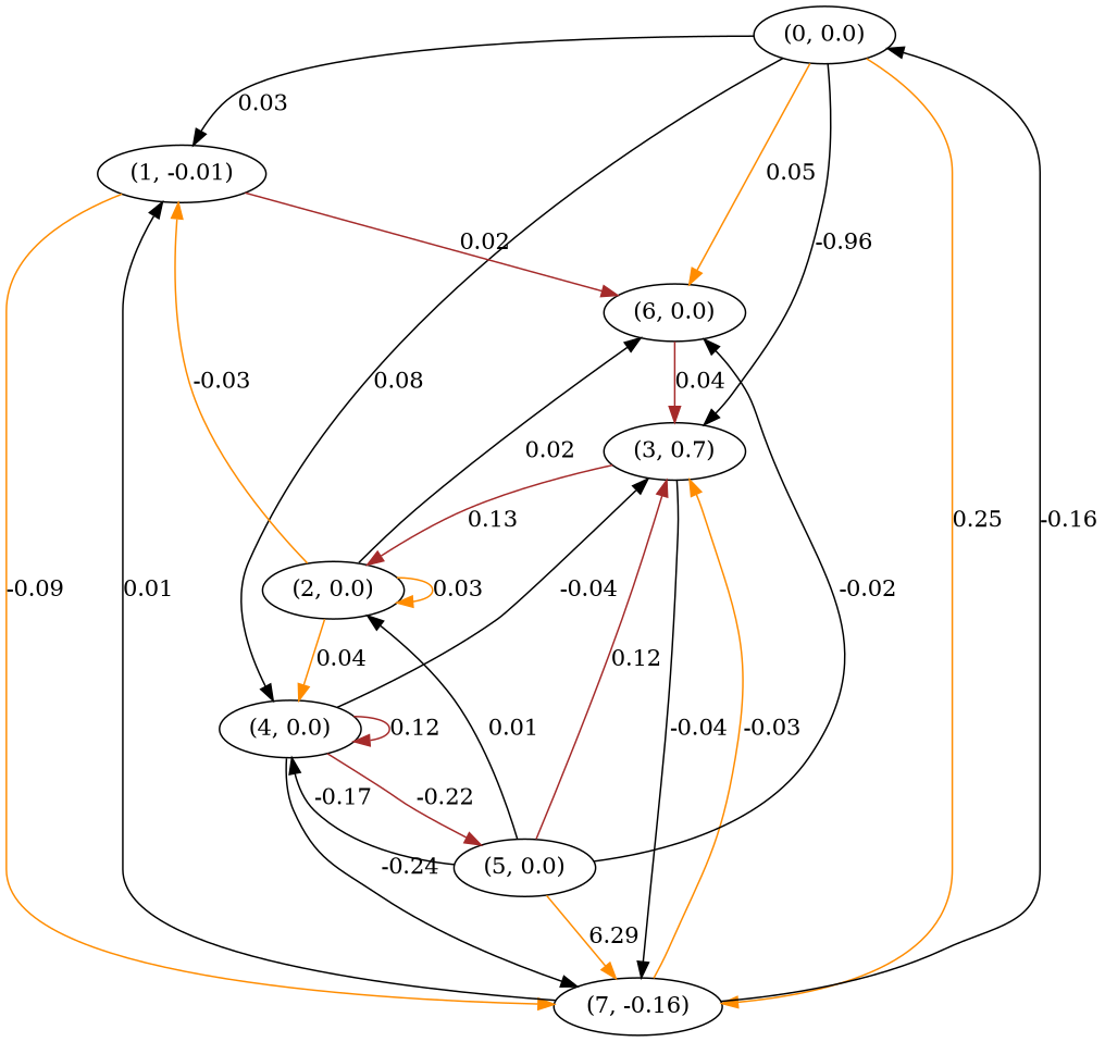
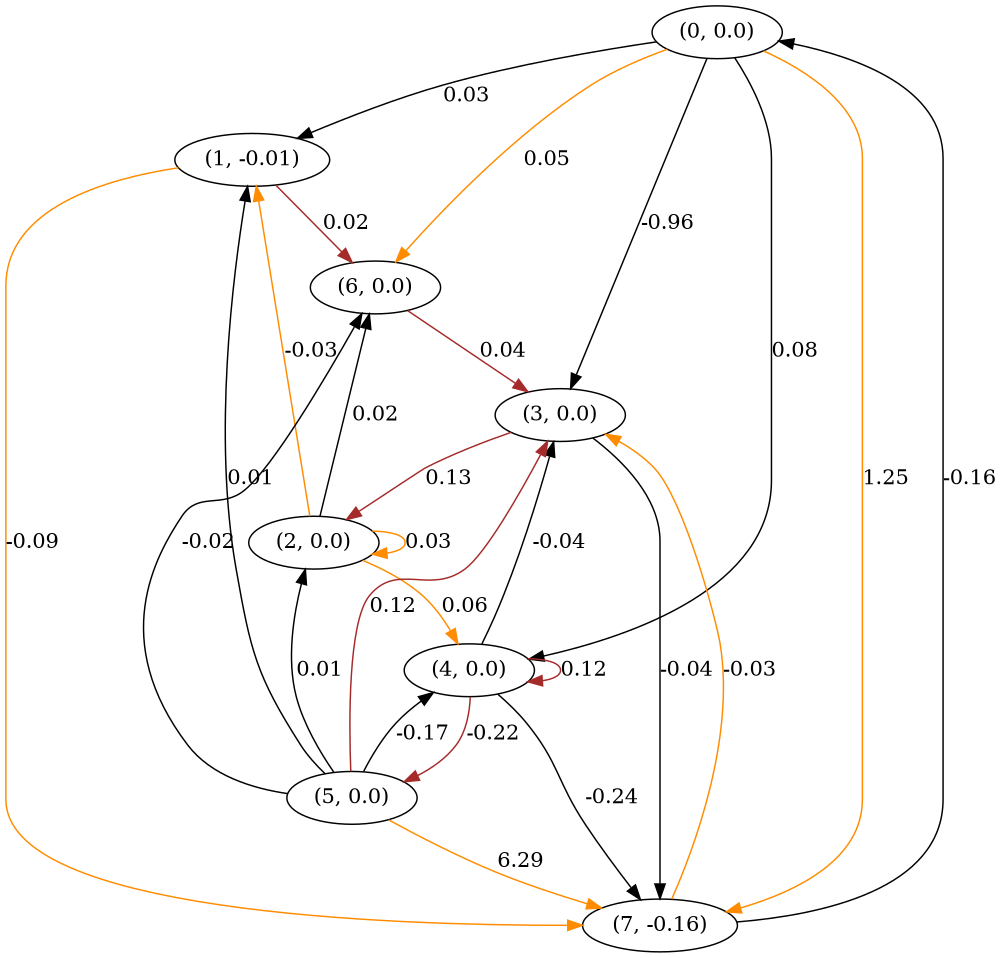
  digraph {
    edge [color=black]
    n1 [label="(0, 0.0)"]
    n2 [label="(1, -0.01)"]
-   n3 [label="(3, 0.7)"]
+   n3 [label="(3, 0.0)"]
    n4 [label="(6, 0.0)"]
    n5 [label="(7, -0.16)"]
    n6 [label="(4, 0.0)"]
    n7 [label="(2, 0.0)"]
    n8 [label="(5, 0.0)"]
    n1 -> n2 [label=0.03]
    n1 -> n3 [label=-0.96]
    n1 -> n4 [color=darkorange label=0.05]
-   n1 -> n5 [color=darkorange label=0.25]
+   n1 -> n5 [color=darkorange label=1.25]
    n1 -> n6 [label=0.08]
    n2 -> n4 [color=brown label=0.02]
    n2 -> n5 [color=darkorange label=-0.09]
    n3 -> n5 [label=-0.04]
    n3 -> n7 [color=brown label=0.13]
    n4 -> n3 [color=brown label=0.04]
    n5 -> n1 [label=-0.16]
-   n5 -> n2 [label=0.01]
+   n8 -> n2 [label=0.01]
    n5 -> n3 [color=darkorange label=-0.03]
    n6 -> n3 [label=-0.04]
    n6 -> n5 [label=-0.24]
    n6 -> n6 [color=brown label=0.12]
    n6 -> n8 [color=brown label=-0.22]
    n7 -> n2 [color=darkorange label=-0.03]
    n7 -> n4 [label=0.02]
-   n7 -> n6 [color=darkorange label=0.04]
+   n7 -> n6 [color=darkorange label=0.06]
    n7 -> n7 [color=darkorange label=0.03]
    n8 -> n3 [color=brown label=0.12]
    n8 -> n4 [label=-0.02]
    n8 -> n5 [color=darkorange label=6.29]
    n8 -> n6 [label=-0.17]
    n8 -> n7 [label=0.01]
  }
